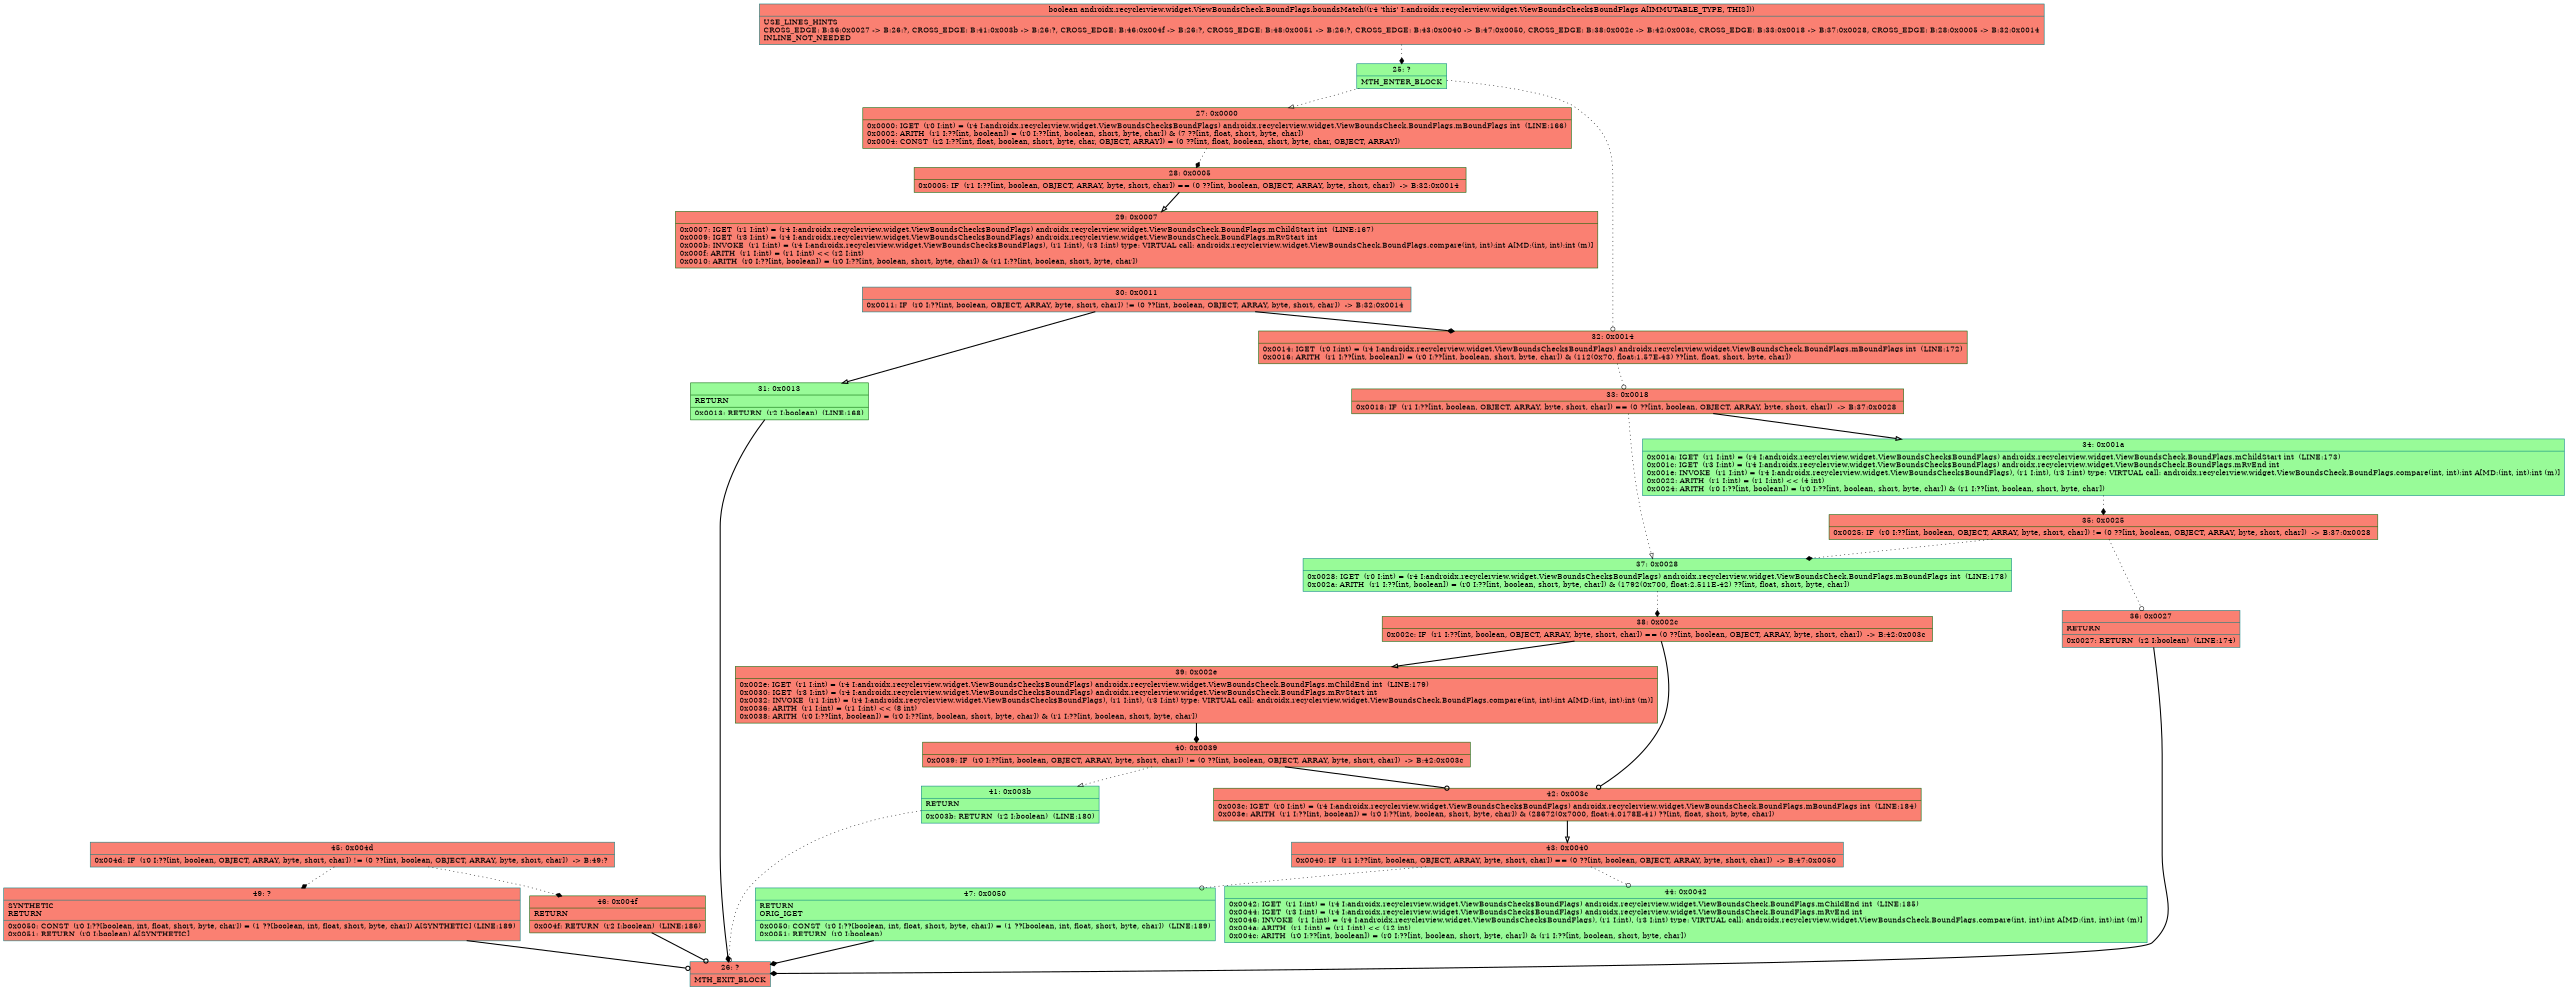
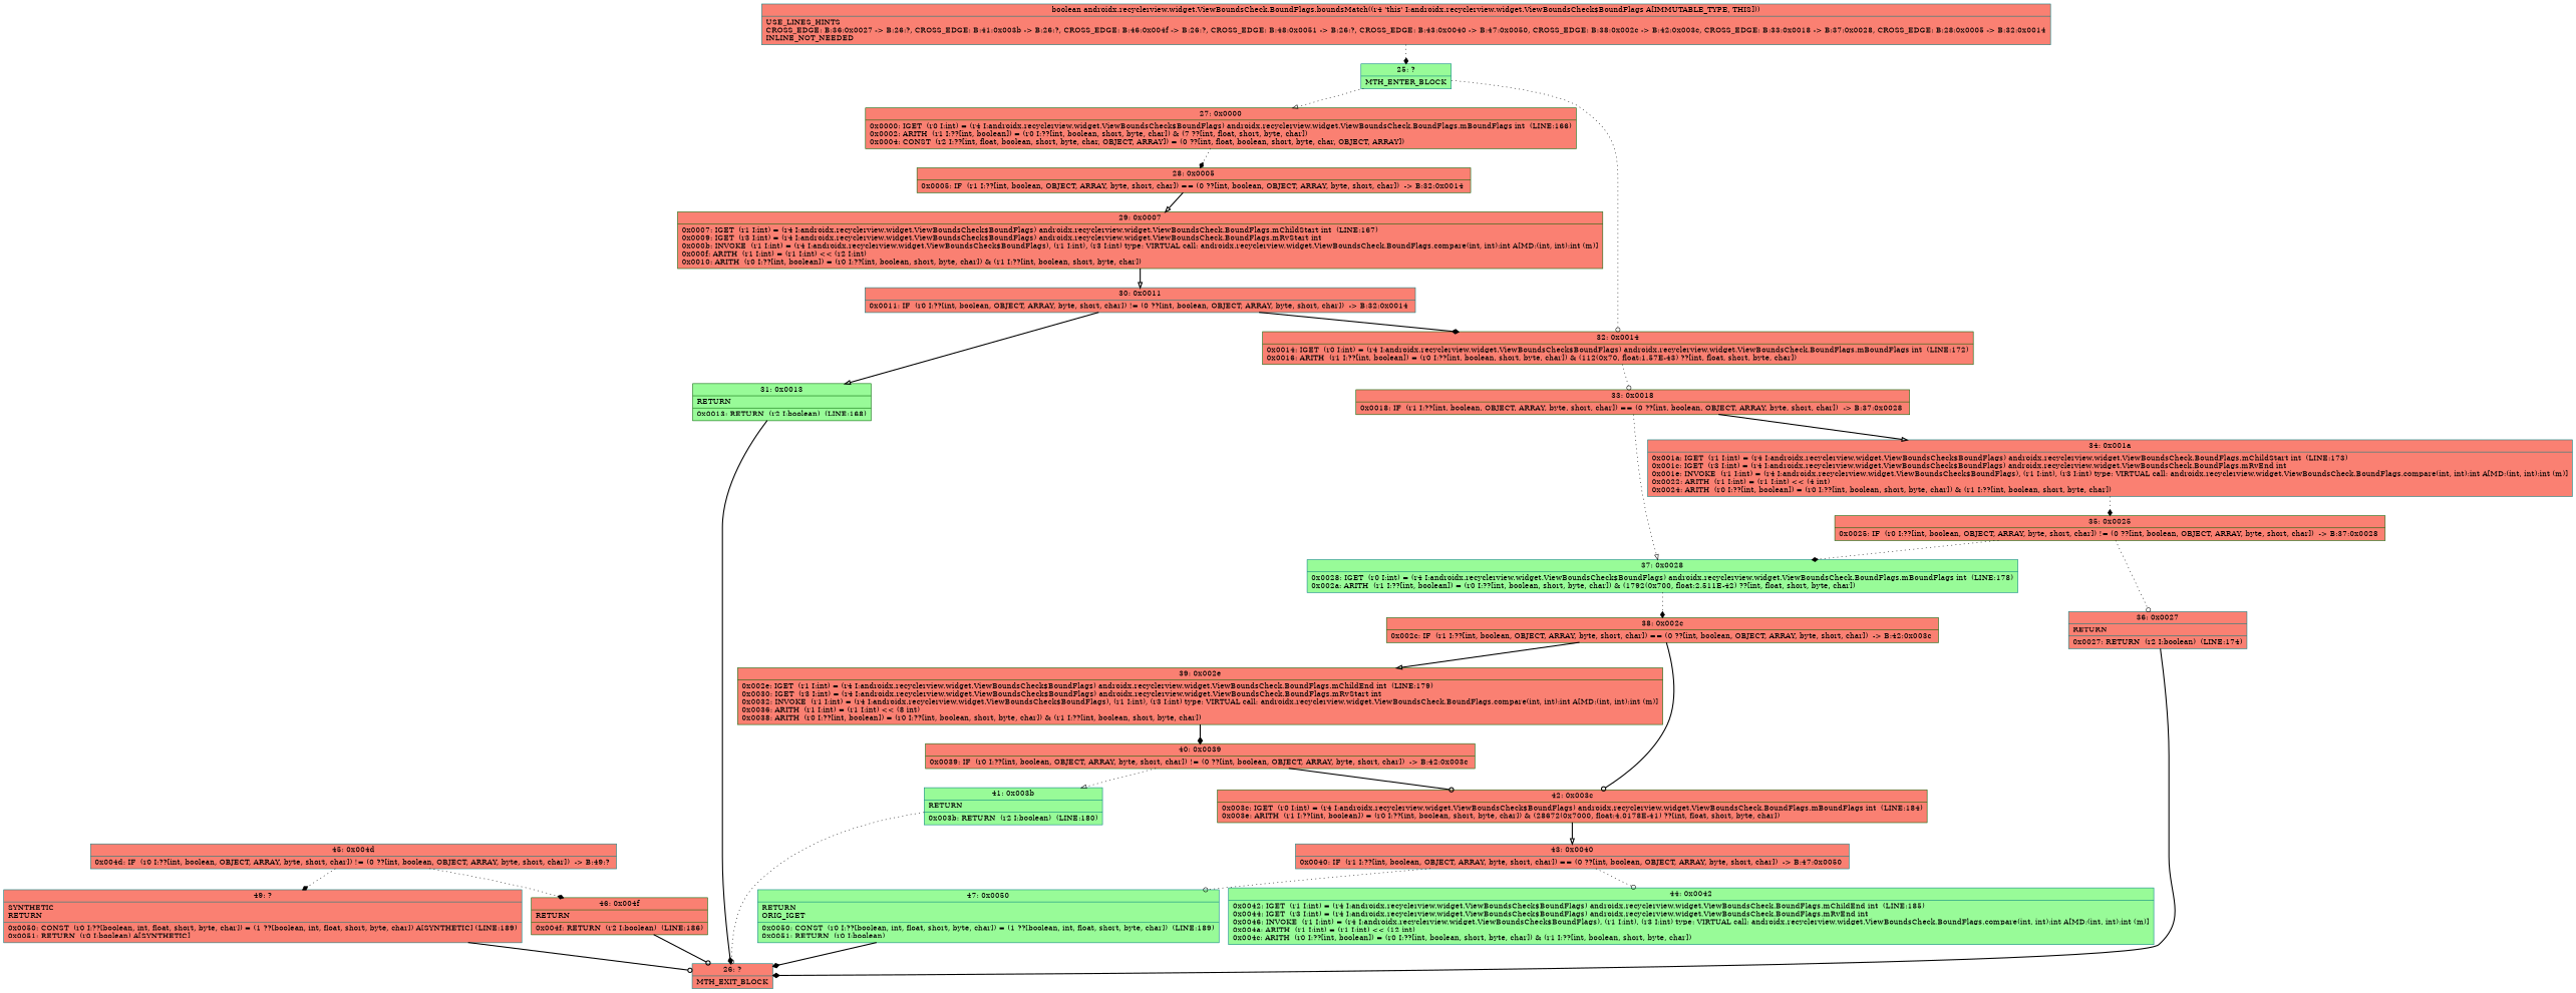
  digraph {
    node [color=teal fillcolor=salmon shape=record style=filled]
    edge [arrowhead=diamond style=dotted]
    n1 [fillcolor=palegreen label="{25\:\ ?|MTH_ENTER_BLOCK\l}"]
    n2 [color=darkgreen label="{27\:\ 0x0000|0x0000: IGET  (r0 I:int) = (r4 I:androidx.recyclerview.widget.ViewBoundsCheck$BoundFlags) androidx.recyclerview.widget.ViewBoundsCheck.BoundFlags.mBoundFlags int  (LINE:166)\l0x0002: ARITH  (r1 I:??[int, boolean]) = (r0 I:??[int, boolean, short, byte, char]) & (7 ??[int, float, short, byte, char]) \l0x0004: CONST  (r2 I:??[int, float, boolean, short, byte, char, OBJECT, ARRAY]) = (0 ??[int, float, boolean, short, byte, char, OBJECT, ARRAY]) \l}"]
    n3 [color=darkgreen label="{32\:\ 0x0014|0x0014: IGET  (r0 I:int) = (r4 I:androidx.recyclerview.widget.ViewBoundsCheck$BoundFlags) androidx.recyclerview.widget.ViewBoundsCheck.BoundFlags.mBoundFlags int  (LINE:172)\l0x0016: ARITH  (r1 I:??[int, boolean]) = (r0 I:??[int, boolean, short, byte, char]) & (112(0x70, float:1.57E\-43) ??[int, float, short, byte, char]) \l}"]
    n4 [color=darkgreen label="{28\:\ 0x0005|0x0005: IF  (r1 I:??[int, boolean, OBJECT, ARRAY, byte, short, char]) == (0 ??[int, boolean, OBJECT, ARRAY, byte, short, char])  \-\> B:32:0x0014 \l}"]
    n5 [color=darkgreen label="{29\:\ 0x0007|0x0007: IGET  (r1 I:int) = (r4 I:androidx.recyclerview.widget.ViewBoundsCheck$BoundFlags) androidx.recyclerview.widget.ViewBoundsCheck.BoundFlags.mChildStart int  (LINE:167)\l0x0009: IGET  (r3 I:int) = (r4 I:androidx.recyclerview.widget.ViewBoundsCheck$BoundFlags) androidx.recyclerview.widget.ViewBoundsCheck.BoundFlags.mRvStart int \l0x000b: INVOKE  (r1 I:int) = (r4 I:androidx.recyclerview.widget.ViewBoundsCheck$BoundFlags), (r1 I:int), (r3 I:int) type: VIRTUAL call: androidx.recyclerview.widget.ViewBoundsCheck.BoundFlags.compare(int, int):int A[MD:(int, int):int (m)]\l0x000f: ARITH  (r1 I:int) = (r1 I:int) \<\< (r2 I:int) \l0x0010: ARITH  (r0 I:??[int, boolean]) = (r0 I:??[int, boolean, short, byte, char]) & (r1 I:??[int, boolean, short, byte, char]) \l}"]
    n6 [label="{30\:\ 0x0011|0x0011: IF  (r0 I:??[int, boolean, OBJECT, ARRAY, byte, short, char]) != (0 ??[int, boolean, OBJECT, ARRAY, byte, short, char])  \-\> B:32:0x0014 \l}"]
    n7 [color=darkgreen label="{33\:\ 0x0018|0x0018: IF  (r1 I:??[int, boolean, OBJECT, ARRAY, byte, short, char]) == (0 ??[int, boolean, OBJECT, ARRAY, byte, short, char])  \-\> B:37:0x0028 \l}"]
    n8 [color=darkgreen fillcolor=palegreen label="{31\:\ 0x0013|RETURN\l|0x0013: RETURN  (r2 I:boolean)  (LINE:168)\l}"]
    n9 [label="{26\:\ ?|MTH_EXIT_BLOCK\l}"]
-   n10 [fillcolor=palegreen label="{34\:\ 0x001a|0x001a: IGET  (r1 I:int) = (r4 I:androidx.recyclerview.widget.ViewBoundsCheck$BoundFlags) androidx.recyclerview.widget.ViewBoundsCheck.BoundFlags.mChildStart int  (LINE:173)\l0x001c: IGET  (r3 I:int) = (r4 I:androidx.recyclerview.widget.ViewBoundsCheck$BoundFlags) androidx.recyclerview.widget.ViewBoundsCheck.BoundFlags.mRvEnd int \l0x001e: INVOKE  (r1 I:int) = (r4 I:androidx.recyclerview.widget.ViewBoundsCheck$BoundFlags), (r1 I:int), (r3 I:int) type: VIRTUAL call: androidx.recyclerview.widget.ViewBoundsCheck.BoundFlags.compare(int, int):int A[MD:(int, int):int (m)]\l0x0022: ARITH  (r1 I:int) = (r1 I:int) \<\< (4 int) \l0x0024: ARITH  (r0 I:??[int, boolean]) = (r0 I:??[int, boolean, short, byte, char]) & (r1 I:??[int, boolean, short, byte, char]) \l}"]
+   n10 [label="{34\:\ 0x001a|0x001a: IGET  (r1 I:int) = (r4 I:androidx.recyclerview.widget.ViewBoundsCheck$BoundFlags) androidx.recyclerview.widget.ViewBoundsCheck.BoundFlags.mChildStart int  (LINE:173)\l0x001c: IGET  (r3 I:int) = (r4 I:androidx.recyclerview.widget.ViewBoundsCheck$BoundFlags) androidx.recyclerview.widget.ViewBoundsCheck.BoundFlags.mRvEnd int \l0x001e: INVOKE  (r1 I:int) = (r4 I:androidx.recyclerview.widget.ViewBoundsCheck$BoundFlags), (r1 I:int), (r3 I:int) type: VIRTUAL call: androidx.recyclerview.widget.ViewBoundsCheck.BoundFlags.compare(int, int):int A[MD:(int, int):int (m)]\l0x0022: ARITH  (r1 I:int) = (r1 I:int) \<\< (4 int) \l0x0024: ARITH  (r0 I:??[int, boolean]) = (r0 I:??[int, boolean, short, byte, char]) & (r1 I:??[int, boolean, short, byte, char]) \l}"]
    n11 [fillcolor=palegreen label="{37\:\ 0x0028|0x0028: IGET  (r0 I:int) = (r4 I:androidx.recyclerview.widget.ViewBoundsCheck$BoundFlags) androidx.recyclerview.widget.ViewBoundsCheck.BoundFlags.mBoundFlags int  (LINE:178)\l0x002a: ARITH  (r1 I:??[int, boolean]) = (r0 I:??[int, boolean, short, byte, char]) & (1792(0x700, float:2.511E\-42) ??[int, float, short, byte, char]) \l}"]
    n12 [color=darkgreen label="{35\:\ 0x0025|0x0025: IF  (r0 I:??[int, boolean, OBJECT, ARRAY, byte, short, char]) != (0 ??[int, boolean, OBJECT, ARRAY, byte, short, char])  \-\> B:37:0x0028 \l}"]
    n13 [color=darkgreen label="{38\:\ 0x002c|0x002c: IF  (r1 I:??[int, boolean, OBJECT, ARRAY, byte, short, char]) == (0 ??[int, boolean, OBJECT, ARRAY, byte, short, char])  \-\> B:42:0x003c \l}"]
    n14 [label="{36\:\ 0x0027|RETURN\l|0x0027: RETURN  (r2 I:boolean)  (LINE:174)\l}"]
    n15 [color=darkgreen label="{39\:\ 0x002e|0x002e: IGET  (r1 I:int) = (r4 I:androidx.recyclerview.widget.ViewBoundsCheck$BoundFlags) androidx.recyclerview.widget.ViewBoundsCheck.BoundFlags.mChildEnd int  (LINE:179)\l0x0030: IGET  (r3 I:int) = (r4 I:androidx.recyclerview.widget.ViewBoundsCheck$BoundFlags) androidx.recyclerview.widget.ViewBoundsCheck.BoundFlags.mRvStart int \l0x0032: INVOKE  (r1 I:int) = (r4 I:androidx.recyclerview.widget.ViewBoundsCheck$BoundFlags), (r1 I:int), (r3 I:int) type: VIRTUAL call: androidx.recyclerview.widget.ViewBoundsCheck.BoundFlags.compare(int, int):int A[MD:(int, int):int (m)]\l0x0036: ARITH  (r1 I:int) = (r1 I:int) \<\< (8 int) \l0x0038: ARITH  (r0 I:??[int, boolean]) = (r0 I:??[int, boolean, short, byte, char]) & (r1 I:??[int, boolean, short, byte, char]) \l}"]
    n16 [color=darkgreen label="{42\:\ 0x003c|0x003c: IGET  (r0 I:int) = (r4 I:androidx.recyclerview.widget.ViewBoundsCheck$BoundFlags) androidx.recyclerview.widget.ViewBoundsCheck.BoundFlags.mBoundFlags int  (LINE:184)\l0x003e: ARITH  (r1 I:??[int, boolean]) = (r0 I:??[int, boolean, short, byte, char]) & (28672(0x7000, float:4.0178E\-41) ??[int, float, short, byte, char]) \l}"]
    n17 [color=darkgreen label="{40\:\ 0x0039|0x0039: IF  (r0 I:??[int, boolean, OBJECT, ARRAY, byte, short, char]) != (0 ??[int, boolean, OBJECT, ARRAY, byte, short, char])  \-\> B:42:0x003c \l}"]
    n18 [label="{43\:\ 0x0040|0x0040: IF  (r1 I:??[int, boolean, OBJECT, ARRAY, byte, short, char]) == (0 ??[int, boolean, OBJECT, ARRAY, byte, short, char])  \-\> B:47:0x0050 \l}"]
    n19 [fillcolor=palegreen label="{41\:\ 0x003b|RETURN\l|0x003b: RETURN  (r2 I:boolean)  (LINE:180)\l}"]
    n20 [fillcolor=palegreen label="{44\:\ 0x0042|0x0042: IGET  (r1 I:int) = (r4 I:androidx.recyclerview.widget.ViewBoundsCheck$BoundFlags) androidx.recyclerview.widget.ViewBoundsCheck.BoundFlags.mChildEnd int  (LINE:185)\l0x0044: IGET  (r3 I:int) = (r4 I:androidx.recyclerview.widget.ViewBoundsCheck$BoundFlags) androidx.recyclerview.widget.ViewBoundsCheck.BoundFlags.mRvEnd int \l0x0046: INVOKE  (r1 I:int) = (r4 I:androidx.recyclerview.widget.ViewBoundsCheck$BoundFlags), (r1 I:int), (r3 I:int) type: VIRTUAL call: androidx.recyclerview.widget.ViewBoundsCheck.BoundFlags.compare(int, int):int A[MD:(int, int):int (m)]\l0x004a: ARITH  (r1 I:int) = (r1 I:int) \<\< (12 int) \l0x004c: ARITH  (r0 I:??[int, boolean]) = (r0 I:??[int, boolean, short, byte, char]) & (r1 I:??[int, boolean, short, byte, char]) \l}"]
    n21 [fillcolor=palegreen label="{47\:\ 0x0050|RETURN\lORIG_IGET\l|0x0050: CONST  (r0 I:??[boolean, int, float, short, byte, char]) = (1 ??[boolean, int, float, short, byte, char])  (LINE:189)\l0x0051: RETURN  (r0 I:boolean) \l}"]
    n22 [label="{45\:\ 0x004d|0x004d: IF  (r0 I:??[int, boolean, OBJECT, ARRAY, byte, short, char]) != (0 ??[int, boolean, OBJECT, ARRAY, byte, short, char])  \-\> B:49:? \l}"]
    n23 [color=darkgreen label="{46\:\ 0x004f|RETURN\l|0x004f: RETURN  (r2 I:boolean)  (LINE:186)\l}"]
    n24 [label="{49\:\ ?|SYNTHETIC\lRETURN\l|0x0050: CONST  (r0 I:??[boolean, int, float, short, byte, char]) = (1 ??[boolean, int, float, short, byte, char]) A[SYNTHETIC] (LINE:189)\l0x0051: RETURN  (r0 I:boolean) A[SYNTHETIC]\l}"]
    n25 [label="{boolean androidx.recyclerview.widget.ViewBoundsCheck.BoundFlags.boundsMatch((r4 'this' I:androidx.recyclerview.widget.ViewBoundsCheck$BoundFlags A[IMMUTABLE_TYPE, THIS]))  | USE_LINES_HINTS\lCROSS_EDGE: B:36:0x0027 \-\> B:26:?, CROSS_EDGE: B:41:0x003b \-\> B:26:?, CROSS_EDGE: B:46:0x004f \-\> B:26:?, CROSS_EDGE: B:48:0x0051 \-\> B:26:?, CROSS_EDGE: B:43:0x0040 \-\> B:47:0x0050, CROSS_EDGE: B:38:0x002c \-\> B:42:0x003c, CROSS_EDGE: B:33:0x0018 \-\> B:37:0x0028, CROSS_EDGE: B:28:0x0005 \-\> B:32:0x0014\lINLINE_NOT_NEEDED\l}"]
    n1 -> n2 [arrowhead=onormal]
    n1 -> n3 [arrowhead=odot]
    n2 -> n4
    n3 -> n7 [arrowhead=odot]
    n4 -> n5 [arrowhead=onormal style=bold]
+   n5 -> n6 [arrowhead=onormal style=bold]
    n6 -> n3 [style=bold]
    n6 -> n8 [arrowhead=onormal style=bold]
    n7 -> n10 [arrowhead=onormal style=bold]
    n7 -> n11 [arrowhead=onormal]
    n8 -> n9 [style=bold]
    n10 -> n12
    n11 -> n13
    n12 -> n11
    n12 -> n14 [arrowhead=odot]
    n13 -> n15 [arrowhead=onormal style=bold]
    n13 -> n16 [arrowhead=odot style=bold]
    n14 -> n9 [style=bold]
    n15 -> n17 [style=bold]
    n16 -> n18 [arrowhead=onormal style=bold]
    n17 -> n16 [arrowhead=odot style=bold]
    n17 -> n19 [arrowhead=onormal]
    n18 -> n20 [arrowhead=odot]
    n18 -> n21 [arrowhead=odot]
    n19 -> n9 [arrowhead=odot]
    n21 -> n9 [style=bold]
    n22 -> n23
    n22 -> n24
    n23 -> n9 [arrowhead=odot style=bold]
    n24 -> n9 [arrowhead=odot style=bold]
    n25 -> n1
  }
